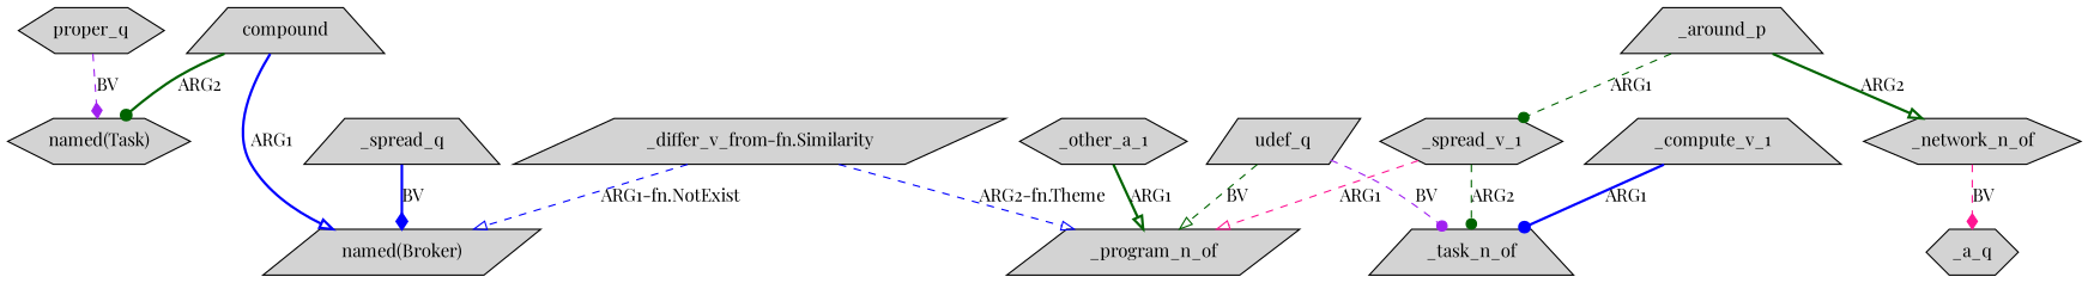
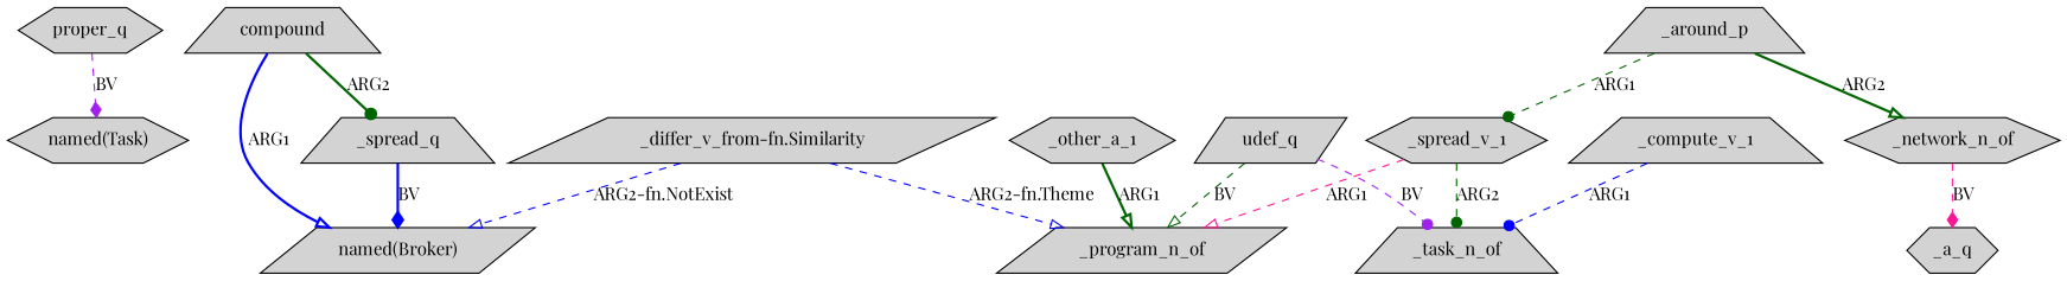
  digraph {
    fontname="Playfair Display"
    node [fontname="Playfair Display" shape=hexagon style=filled]
    edge [arrowhead=onormal color=darkgreen fontname="Playfair Display" style=dashed]
    proper_q
    "named(Task)"
    compound [shape=trapezium]
    "named(Broker)" [shape=parallelogram]
    _around_p [shape=trapezium]
    _spread_v_1
    _network_n_of
    _program_n_of [shape=parallelogram]
    _task_n_of [shape=trapezium]
    _a_q
    udef_q [shape=parallelogram]
    _other_a_1
    "_differ_v_from-fn.Similarity" [shape=parallelogram]
    n14 [label=_spread_q shape=trapezium]
    _compute_v_1 [shape=trapezium]
    proper_q -> "named(Task)" [arrowhead=diamond color=purple label=BV]
-   compound -> "named(Task)" [arrowhead=dot label=ARG2 style=bold]
+   compound -> n14 [arrowhead=dot label=ARG2 style=bold]
    compound -> "named(Broker)" [color=blue label=ARG1 style=bold]
    _around_p -> _spread_v_1 [arrowhead=dot label=ARG1]
    _around_p -> _network_n_of [label=ARG2 style=bold]
    _spread_v_1 -> _program_n_of [color=deeppink label=ARG1]
    _spread_v_1 -> _task_n_of [arrowhead=dot label=ARG2]
    _network_n_of -> _a_q [arrowhead=diamond color=deeppink label=BV]
    udef_q -> _program_n_of [label=BV]
    udef_q -> _task_n_of [arrowhead=dot color=purple label=BV]
    _other_a_1 -> _program_n_of [label=ARG1 style=bold]
-   "_differ_v_from-fn.Similarity" -> "named(Broker)" [color=blue label="ARG1-fn.NotExist"]
+   "_differ_v_from-fn.Similarity" -> "named(Broker)" [color=blue label="ARG2-fn.NotExist"]
    "_differ_v_from-fn.Similarity" -> _program_n_of [color=blue label="ARG2-fn.Theme"]
    n14 -> "named(Broker)" [arrowhead=diamond color=blue label=BV style=bold]
-   _compute_v_1 -> _task_n_of [arrowhead=dot color=blue label=ARG1 style=bold]
+   _compute_v_1 -> _task_n_of [arrowhead=dot color=blue label=ARG1]
  }
